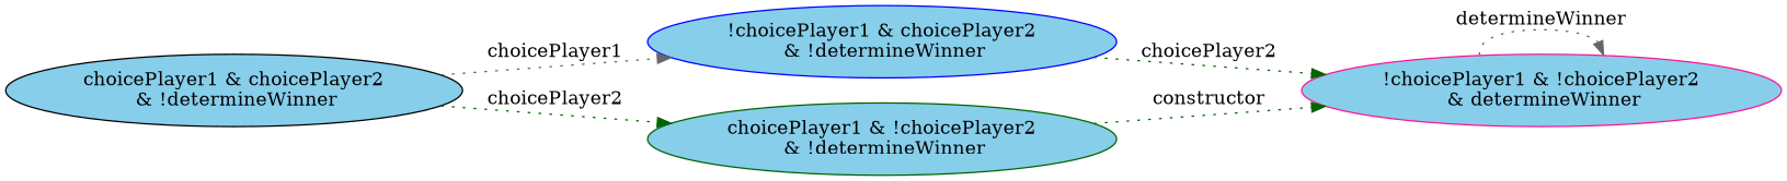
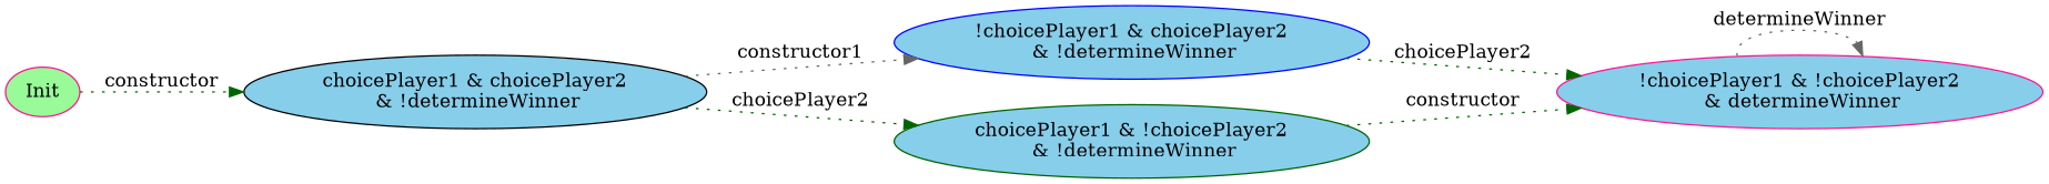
  digraph {
    rankdir=LR
    node [color=deeppink fillcolor=skyblue style=filled]
    edge [color=darkgreen style=dotted]
+   n1 [fillcolor=palegreen label=Init]
    n2 [color=black label="choicePlayer1 & choicePlayer2\n & !determineWinner"]
    n3 [color=blue label="!choicePlayer1 & choicePlayer2\n & !determineWinner"]
    n4 [color=darkgreen label="choicePlayer1 & !choicePlayer2\n & !determineWinner"]
    n5 [label="!choicePlayer1 & !choicePlayer2\n & determineWinner"]
-   n2 -> n3 [color=gray40 label=choicePlayer1]
+   n1 -> n2 [label=constructor]
+   n2 -> n3 [color=gray40 label=constructor1]
    n2 -> n4 [label=choicePlayer2]
    n3 -> n5 [label=choicePlayer2]
    n4 -> n5 [label=constructor]
    n5 -> n5 [color=gray40 label=determineWinner]
  }
